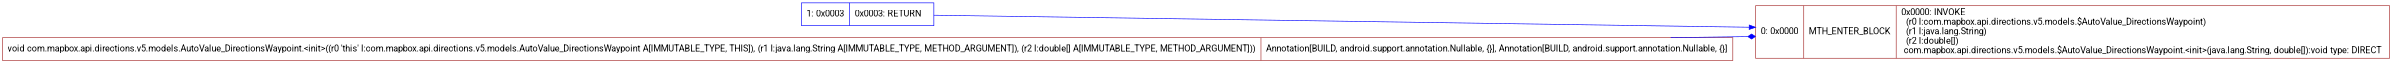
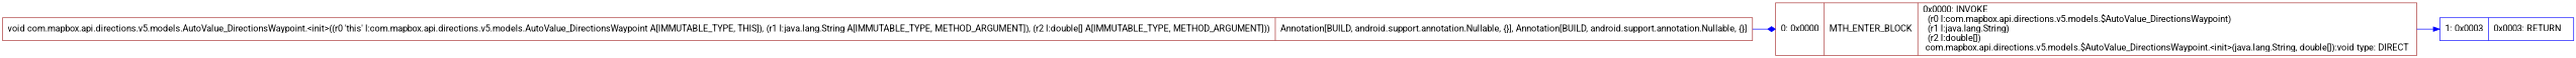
  digraph {
    rankdir=LR
    fontname=Roboto
    node [shape=record color=brown fontname=Roboto]
    edge [color=blue fontname=Roboto]
    n1 [label="{0\:\ 0x0000|MTH_ENTER_BLOCK\l|0x0000: INVOKE  \l  (r0 I:com.mapbox.api.directions.v5.models.$AutoValue_DirectionsWaypoint)\l  (r1 I:java.lang.String)\l  (r2 I:double[])\l com.mapbox.api.directions.v5.models.$AutoValue_DirectionsWaypoint.\<init\>(java.lang.String, double[]):void type: DIRECT \l}"]
    n2 [label="{1\:\ 0x0003|0x0003: RETURN   \l}" color=blue]
    n3 [label="{void com.mapbox.api.directions.v5.models.AutoValue_DirectionsWaypoint.\<init\>((r0 'this' I:com.mapbox.api.directions.v5.models.AutoValue_DirectionsWaypoint A[IMMUTABLE_TYPE, THIS]), (r1 I:java.lang.String A[IMMUTABLE_TYPE, METHOD_ARGUMENT]), (r2 I:double[] A[IMMUTABLE_TYPE, METHOD_ARGUMENT]))  | Annotation[BUILD, android.support.annotation.Nullable, \{\}], Annotation[BUILD, android.support.annotation.Nullable, \{\}]\l}"]
-   n2 -> n1 [arrowhead=normal]
+   n1 -> n2 [arrowhead=normal]
    n3 -> n1 [arrowhead=diamond]
  }
